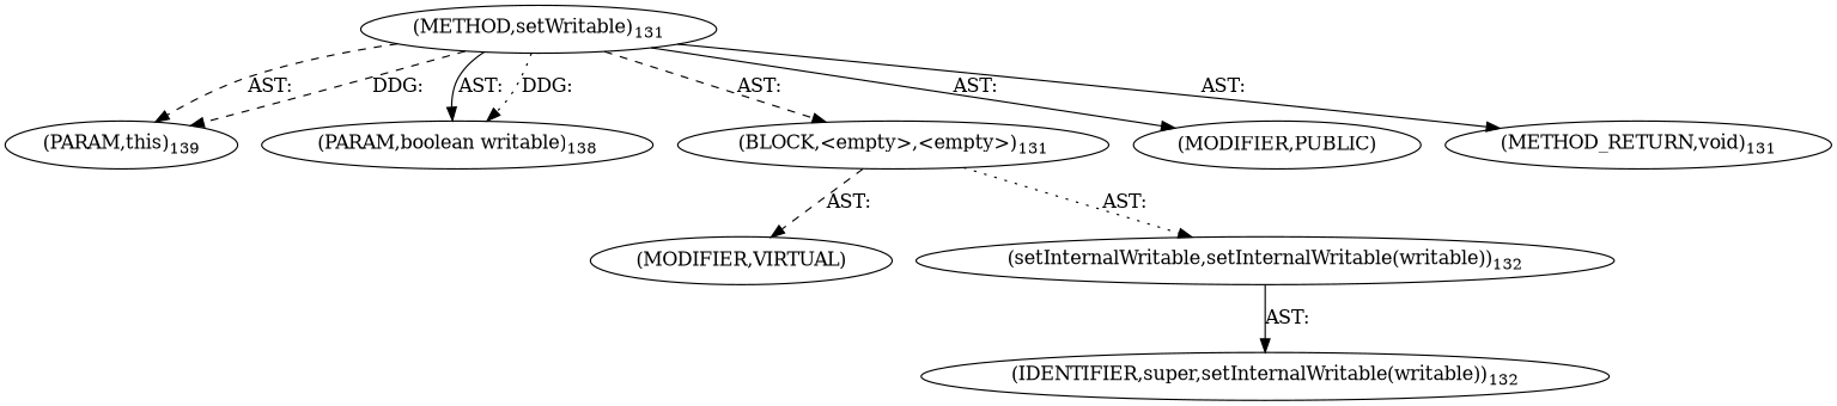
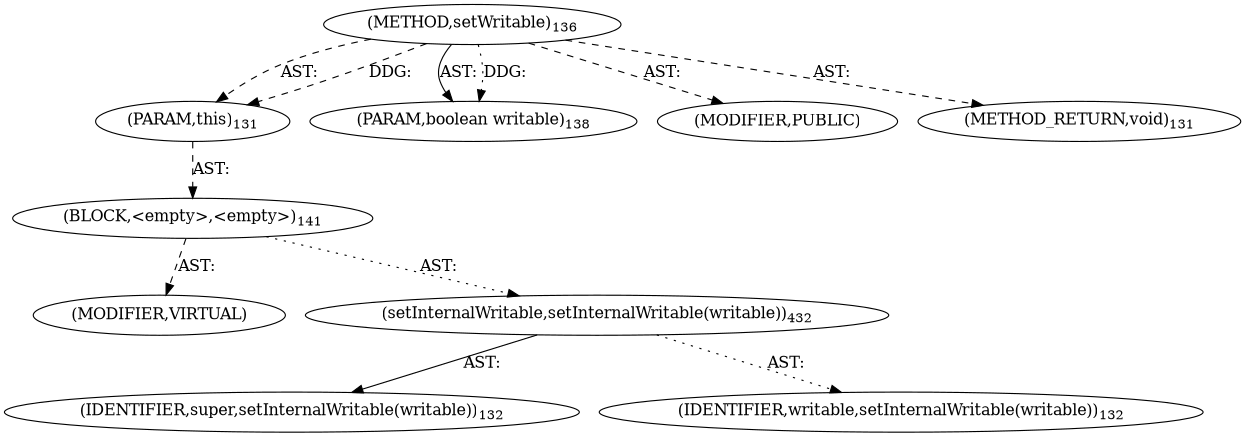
  digraph {
    edge [style=dashed]
-   n1 [label=<(METHOD,setWritable)<SUB>131</SUB>>]
-   n2 [label=<(PARAM,this)<SUB>139</SUB>>]
+   n1 [label=<(METHOD,setWritable)<SUB>136</SUB>>]
+   n2 [label=<(PARAM,this)<SUB>131</SUB>>]
    n3 [label=<(PARAM,boolean writable)<SUB>138</SUB>>]
-   n4 [label=<(BLOCK,&lt;empty&gt;,&lt;empty&gt;)<SUB>131</SUB>>]
+   n4 [label=<(BLOCK,&lt;empty&gt;,&lt;empty&gt;)<SUB>141</SUB>>]
    n5 [label=<(MODIFIER,PUBLIC)>]
    n6 [label=<(METHOD_RETURN,void)<SUB>131</SUB>>]
    n7 [label=<(MODIFIER,VIRTUAL)>]
-   n8 [label=<(setInternalWritable,setInternalWritable(writable))<SUB>132</SUB>>]
+   n8 [label=<(setInternalWritable,setInternalWritable(writable))<SUB>432</SUB>>]
    n9 [label=<(IDENTIFIER,super,setInternalWritable(writable))<SUB>132</SUB>>]
+   n10 [label=<(IDENTIFIER,writable,setInternalWritable(writable))<SUB>132</SUB>>]
    n1 -> n2 [label="AST: "]
    n1 -> n2 [label="DDG: "]
    n1 -> n3 [label="AST: " style=solid]
    n1 -> n3 [label="DDG: " style=dotted]
-   n1 -> n4 [label="AST: "]
-   n1 -> n5 [label="AST: " style=solid]
-   n1 -> n6 [label="AST: " style=solid]
+   n2 -> n4 [label="AST: "]
+   n1 -> n5 [label="AST: "]
+   n1 -> n6 [label="AST: "]
    n4 -> n7 [label="AST: "]
    n4 -> n8 [label="AST: " style=dotted]
    n8 -> n9 [label="AST: " style=solid]
+   n8 -> n10 [label="AST: " style=dotted]
  }
